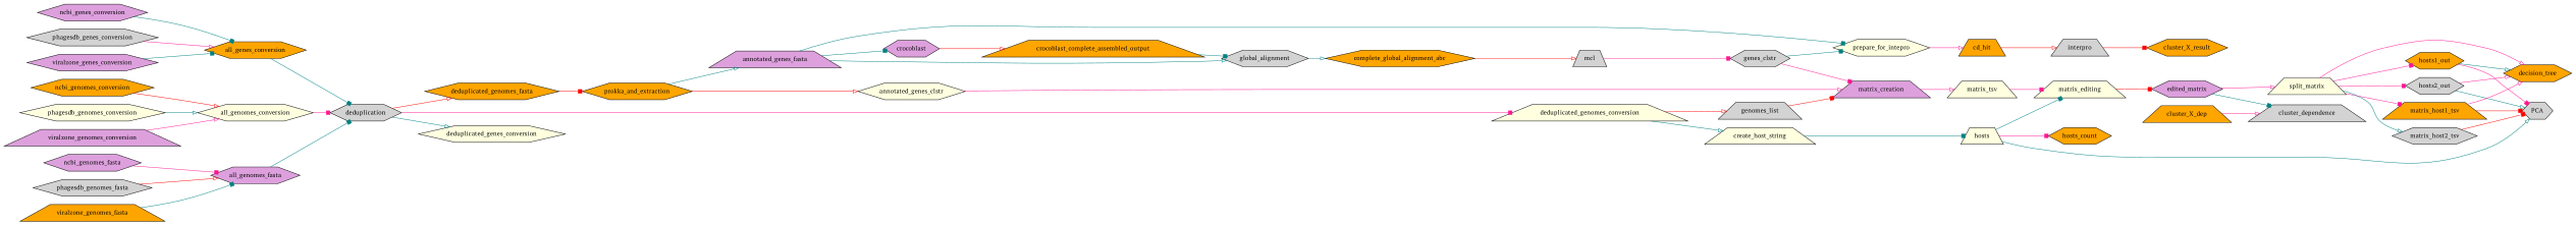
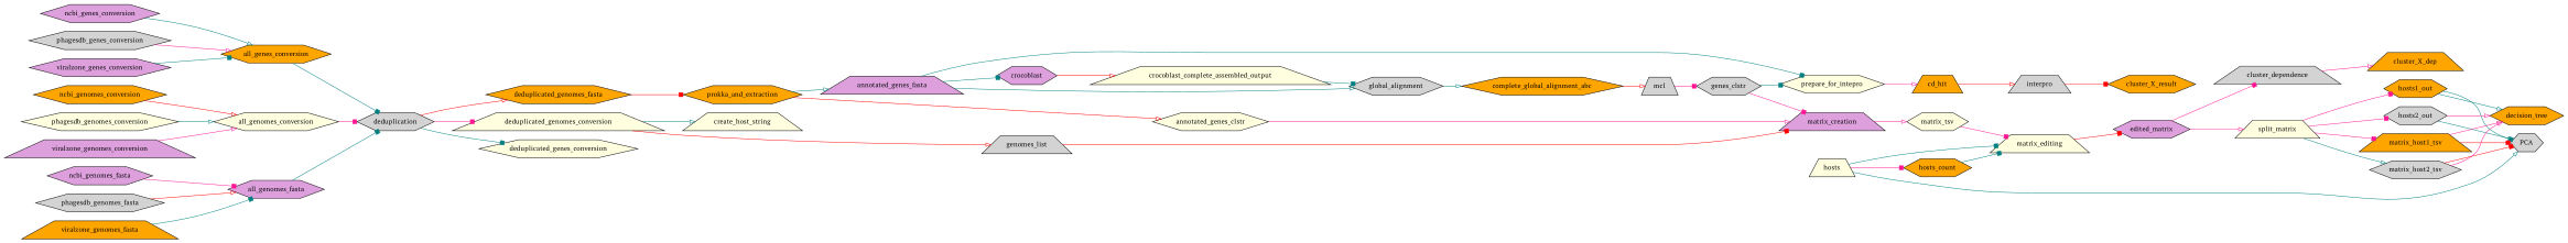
  digraph {
    fontname="PT Serif"
    rankdir=LR
    node [fillcolor=orange fontname="PT Serif" shape=hexagon style=filled]
    edge [arrowhead=box color=teal fontname="PT Serif"]
    deduplicated_genomes_fasta
    deduplication [fillcolor=lightgrey]
    deduplicated_genomes_conversion [fillcolor=lightyellow shape=trapezium]
    deduplicated_genes_conversion [fillcolor=lightyellow]
    prokka_and_extraction
    create_host_string [fillcolor=lightyellow shape=trapezium]
    genomes_list [fillcolor=lightgrey shape=trapezium]
    annotated_genes_fasta [fillcolor=plum shape=trapezium]
    n9 [fillcolor=lightyellow label=annotated_genes_clstr]
    crocoblast [fillcolor=plum]
    global_alignment [fillcolor=lightgrey]
    prepare_for_intepro [fillcolor=lightyellow]
    matrix_creation [fillcolor=plum shape=trapezium]
-   crocoblast_complete_assembled_output [shape=trapezium]
+   crocoblast_complete_assembled_output [fillcolor=lightyellow shape=trapezium]
    complete_global_alignment_abc
    mcl [fillcolor=lightgrey shape=trapezium]
    genes_clstr [fillcolor=lightgrey]
-   matrix_tsv [fillcolor=lightyellow shape=trapezium]
+   matrix_tsv [fillcolor=lightyellow]
    matrix_editing [fillcolor=lightyellow shape=trapezium]
    hosts [fillcolor=lightyellow shape=trapezium]
    PCA [fillcolor=lightgrey]
    hosts_count
    edited_matrix [fillcolor=plum]
    split_matrix [fillcolor=lightyellow shape=trapezium]
    cluster_dependence [fillcolor=lightgrey shape=trapezium]
    hosts1_out
    hosts2_out [fillcolor=lightgrey]
    matrix_host1_tsv [shape=trapezium]
    matrix_host2_tsv [fillcolor=lightgrey]
    decision_tree
    cluster_X_dep [shape=trapezium]
    cd_hit [shape=trapezium]
    interpro [fillcolor=lightgrey shape=trapezium]
    cluster_X_result
    ncbi_genes_conversion [fillcolor=plum]
    all_genes_conversion
    phagesdb_genes_conversion [fillcolor=lightgrey]
    viralzone_genes_conversion [fillcolor=plum]
    ncbi_genomes_conversion
    all_genomes_conversion [fillcolor=lightyellow]
    phagesdb_genomes_conversion [fillcolor=lightyellow]
    viralzone_genomes_conversion [fillcolor=plum shape=trapezium]
    ncbi_genomes_fasta [fillcolor=plum]
    all_genomes_fasta [fillcolor=plum]
    phagesdb_genomes_fasta [fillcolor=lightgrey]
    viralzone_genomes_fasta [shape=trapezium]
    deduplicated_genomes_fasta -> prokka_and_extraction [color=red]
    deduplication -> deduplicated_genomes_fasta [arrowhead=onormal color=red]
    deduplication -> deduplicated_genomes_conversion [color=deeppink]
-   deduplication -> deduplicated_genes_conversion [arrowhead=onormal]
+   deduplication -> deduplicated_genes_conversion
    deduplicated_genomes_conversion -> create_host_string [arrowhead=onormal]
    deduplicated_genomes_conversion -> genomes_list [arrowhead=onormal color=red]
    prokka_and_extraction -> annotated_genes_fasta [arrowhead=onormal]
    prokka_and_extraction -> n9 [arrowhead=onormal color=red]
-   create_host_string -> hosts
    genomes_list -> matrix_creation [color=red]
    annotated_genes_fasta -> crocoblast
    annotated_genes_fasta -> global_alignment [arrowhead=onormal]
    annotated_genes_fasta -> prepare_for_intepro
    n9 -> matrix_creation [arrowhead=onormal color=deeppink]
    crocoblast -> crocoblast_complete_assembled_output [arrowhead=onormal color=red]
    global_alignment -> complete_global_alignment_abc [arrowhead=onormal]
    prepare_for_intepro -> cd_hit [arrowhead=onormal color=deeppink]
    matrix_creation -> matrix_tsv [arrowhead=onormal color=deeppink]
    crocoblast_complete_assembled_output -> global_alignment
    complete_global_alignment_abc -> mcl [arrowhead=onormal color=red]
    mcl -> genes_clstr [color=deeppink]
    genes_clstr -> prepare_for_intepro
    genes_clstr -> matrix_creation [color=deeppink]
    matrix_tsv -> matrix_editing [color=deeppink]
    matrix_editing -> edited_matrix [color=red]
    hosts -> matrix_editing
    hosts -> PCA [arrowhead=onormal]
    hosts -> hosts_count [color=deeppink]
+   hosts_count -> matrix_editing
    edited_matrix -> split_matrix [arrowhead=onormal color=deeppink]
-   edited_matrix -> cluster_dependence
+   edited_matrix -> cluster_dependence [color=deeppink]
    split_matrix -> hosts1_out [color=deeppink]
    split_matrix -> hosts2_out [color=deeppink]
    split_matrix -> matrix_host1_tsv [color=deeppink]
    split_matrix -> matrix_host2_tsv [arrowhead=onormal]
-   cluster_X_dep -> cluster_dependence [arrowhead=onormal color=deeppink]
-   hosts1_out -> PCA [color=deeppink]
+   cluster_dependence -> cluster_X_dep [arrowhead=onormal color=deeppink]
+   hosts1_out -> PCA
    hosts1_out -> decision_tree [arrowhead=onormal]
    hosts2_out -> PCA [arrowhead=onormal]
    hosts2_out -> decision_tree [arrowhead=onormal color=deeppink]
    matrix_host1_tsv -> PCA [color=red]
    matrix_host1_tsv -> decision_tree [arrowhead=onormal color=deeppink]
    matrix_host2_tsv -> PCA [color=red]
-   split_matrix -> decision_tree [arrowhead=onormal color=deeppink]
+   matrix_host2_tsv -> decision_tree [arrowhead=onormal color=deeppink]
    cd_hit -> interpro [arrowhead=onormal color=red]
    interpro -> cluster_X_result [color=red]
-   ncbi_genes_conversion -> all_genes_conversion
+   ncbi_genes_conversion -> all_genes_conversion [arrowhead=onormal]
    all_genes_conversion -> deduplication
    phagesdb_genes_conversion -> all_genes_conversion [arrowhead=onormal color=deeppink]
    viralzone_genes_conversion -> all_genes_conversion
    ncbi_genomes_conversion -> all_genomes_conversion [arrowhead=onormal color=red]
    all_genomes_conversion -> deduplication [color=deeppink]
    phagesdb_genomes_conversion -> all_genomes_conversion [arrowhead=onormal]
    viralzone_genomes_conversion -> all_genomes_conversion [arrowhead=onormal color=deeppink]
    ncbi_genomes_fasta -> all_genomes_fasta [color=deeppink]
    all_genomes_fasta -> deduplication
    phagesdb_genomes_fasta -> all_genomes_fasta [arrowhead=onormal color=red]
    viralzone_genomes_fasta -> all_genomes_fasta
  }
